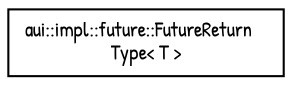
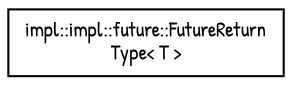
  digraph {
    rankdir=LR
    fontname="Patrick Hand"
-   n1 [color=black fillcolor=white fontname="Patrick Hand" fontsize=10 height=0.2 label="aui::impl::future::FutureReturn\lType\< T \>" shape=record style=filled width=0.4]
+   n1 [color=black fillcolor=white fontname="Patrick Hand" fontsize=10 height=0.2 label="impl::impl::future::FutureReturn\lType\< T \>" shape=record style=filled width=0.4]
  }
